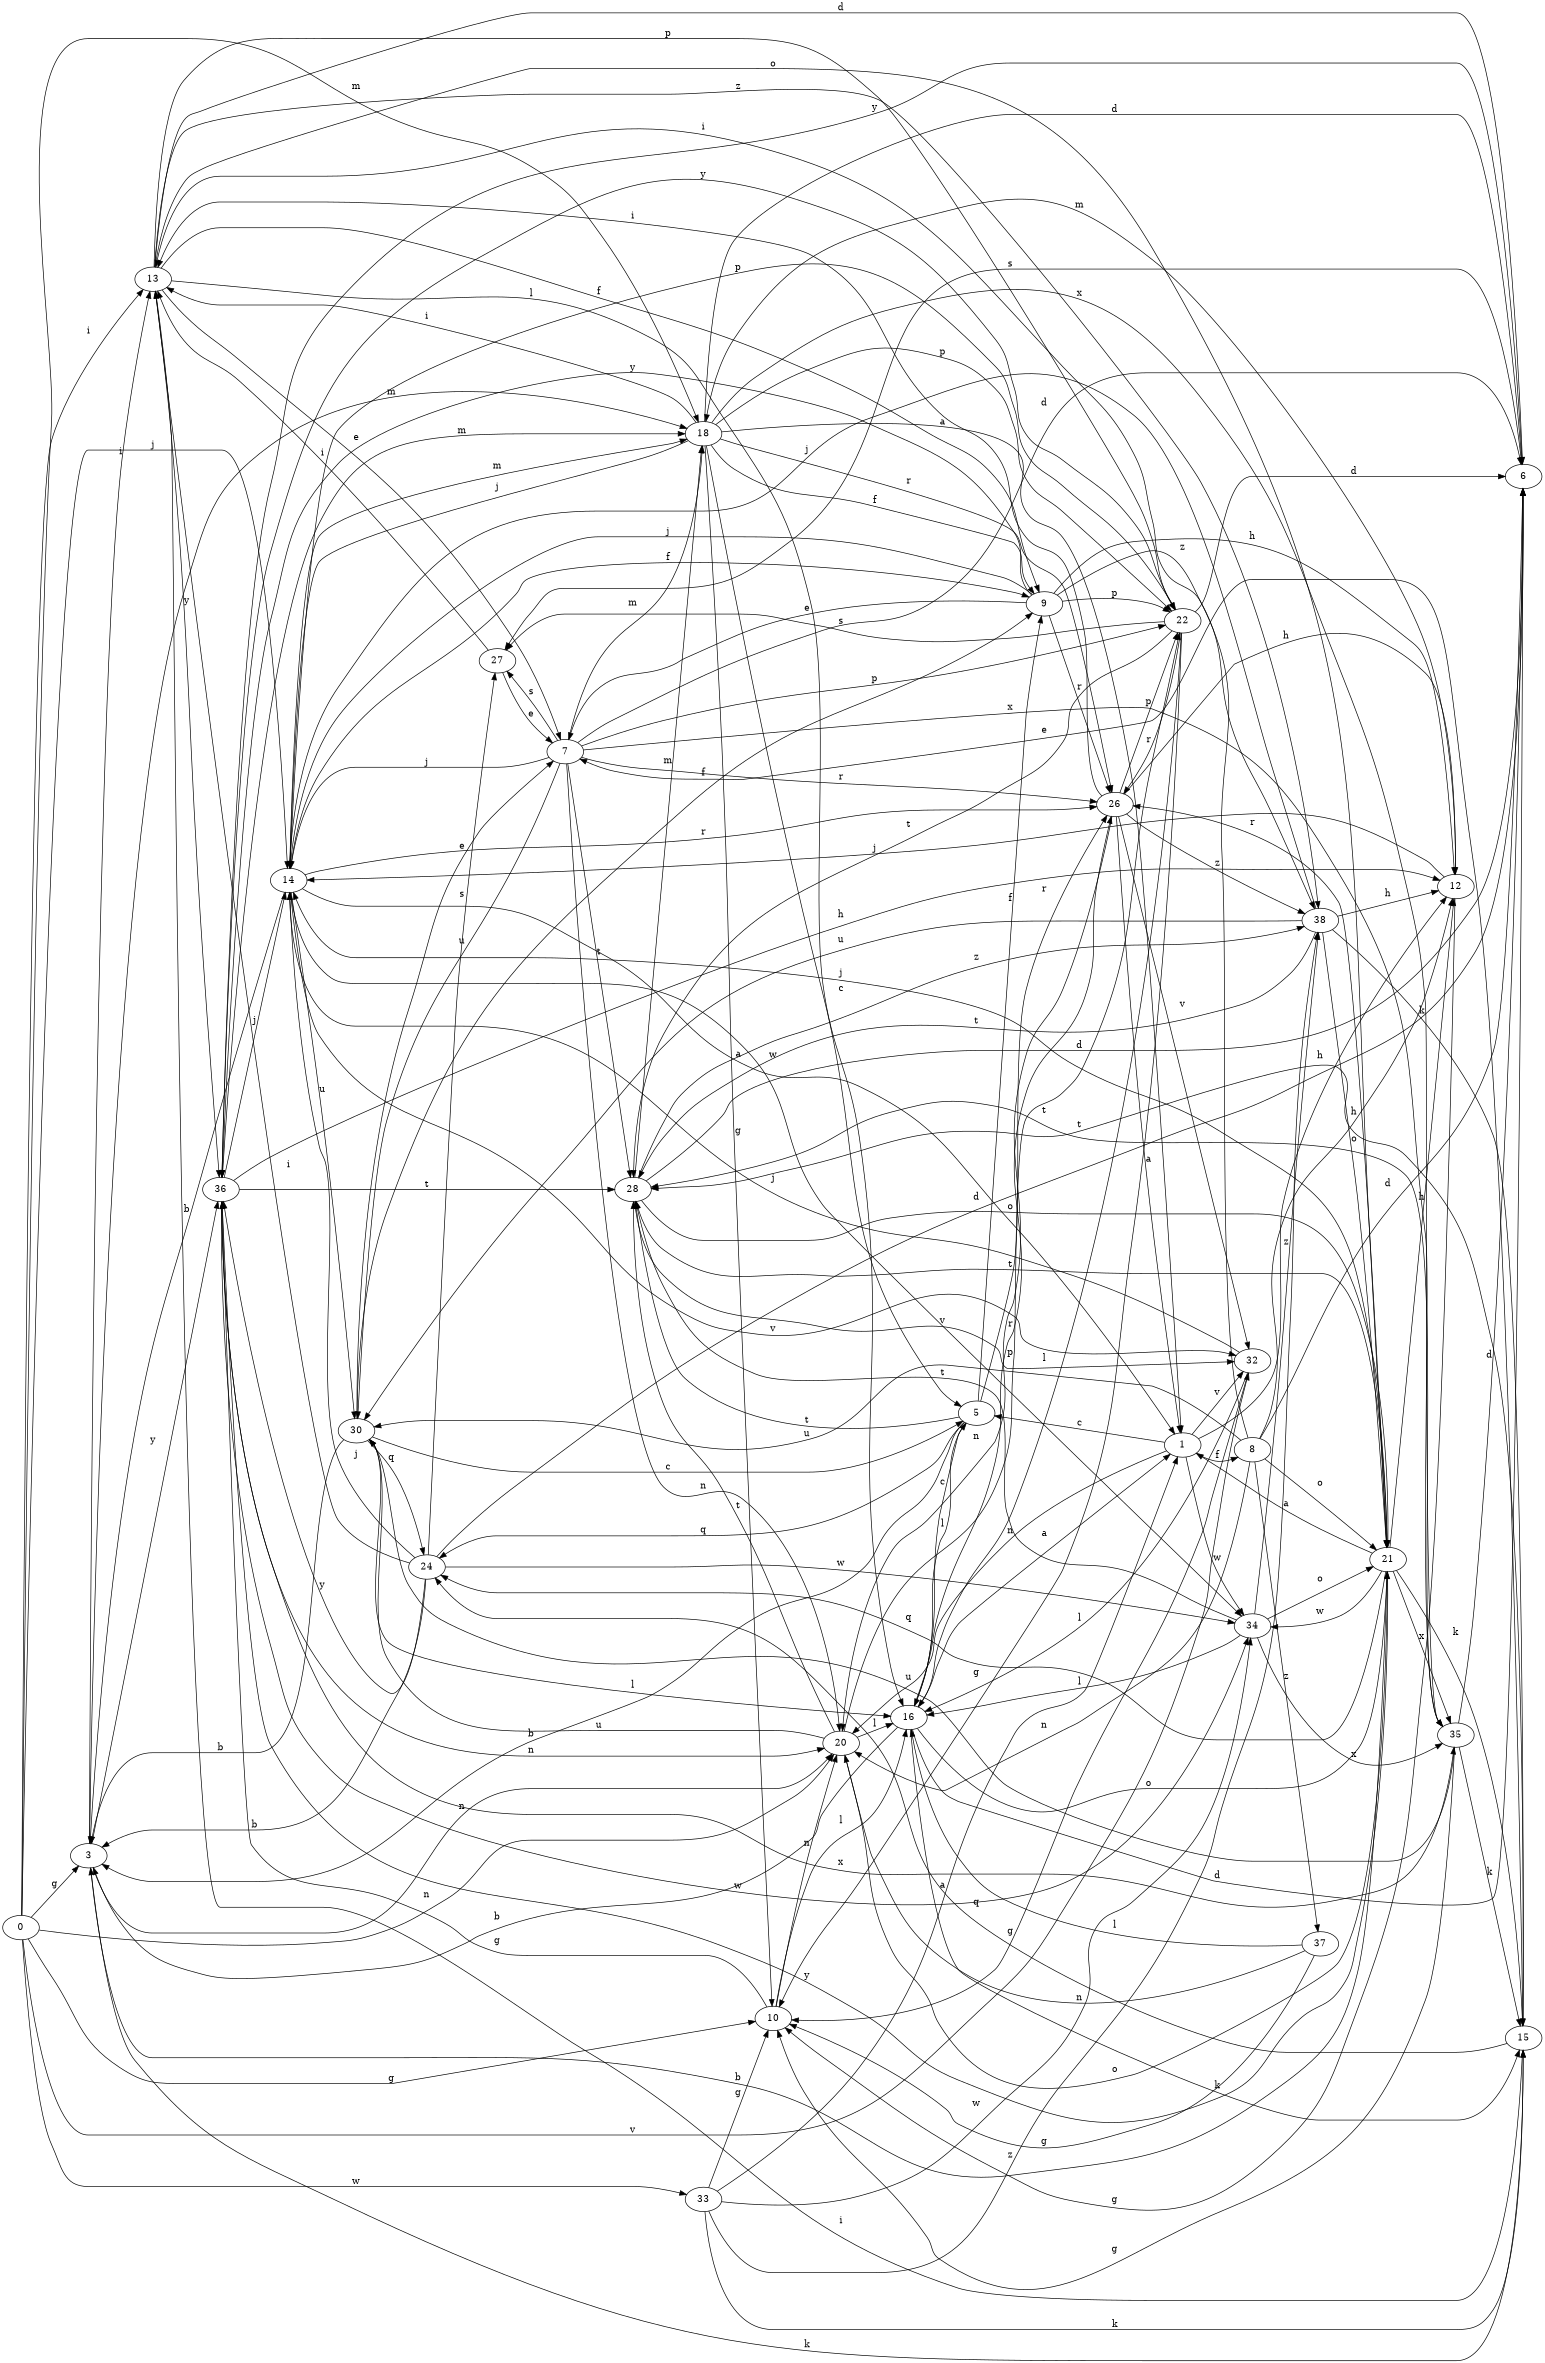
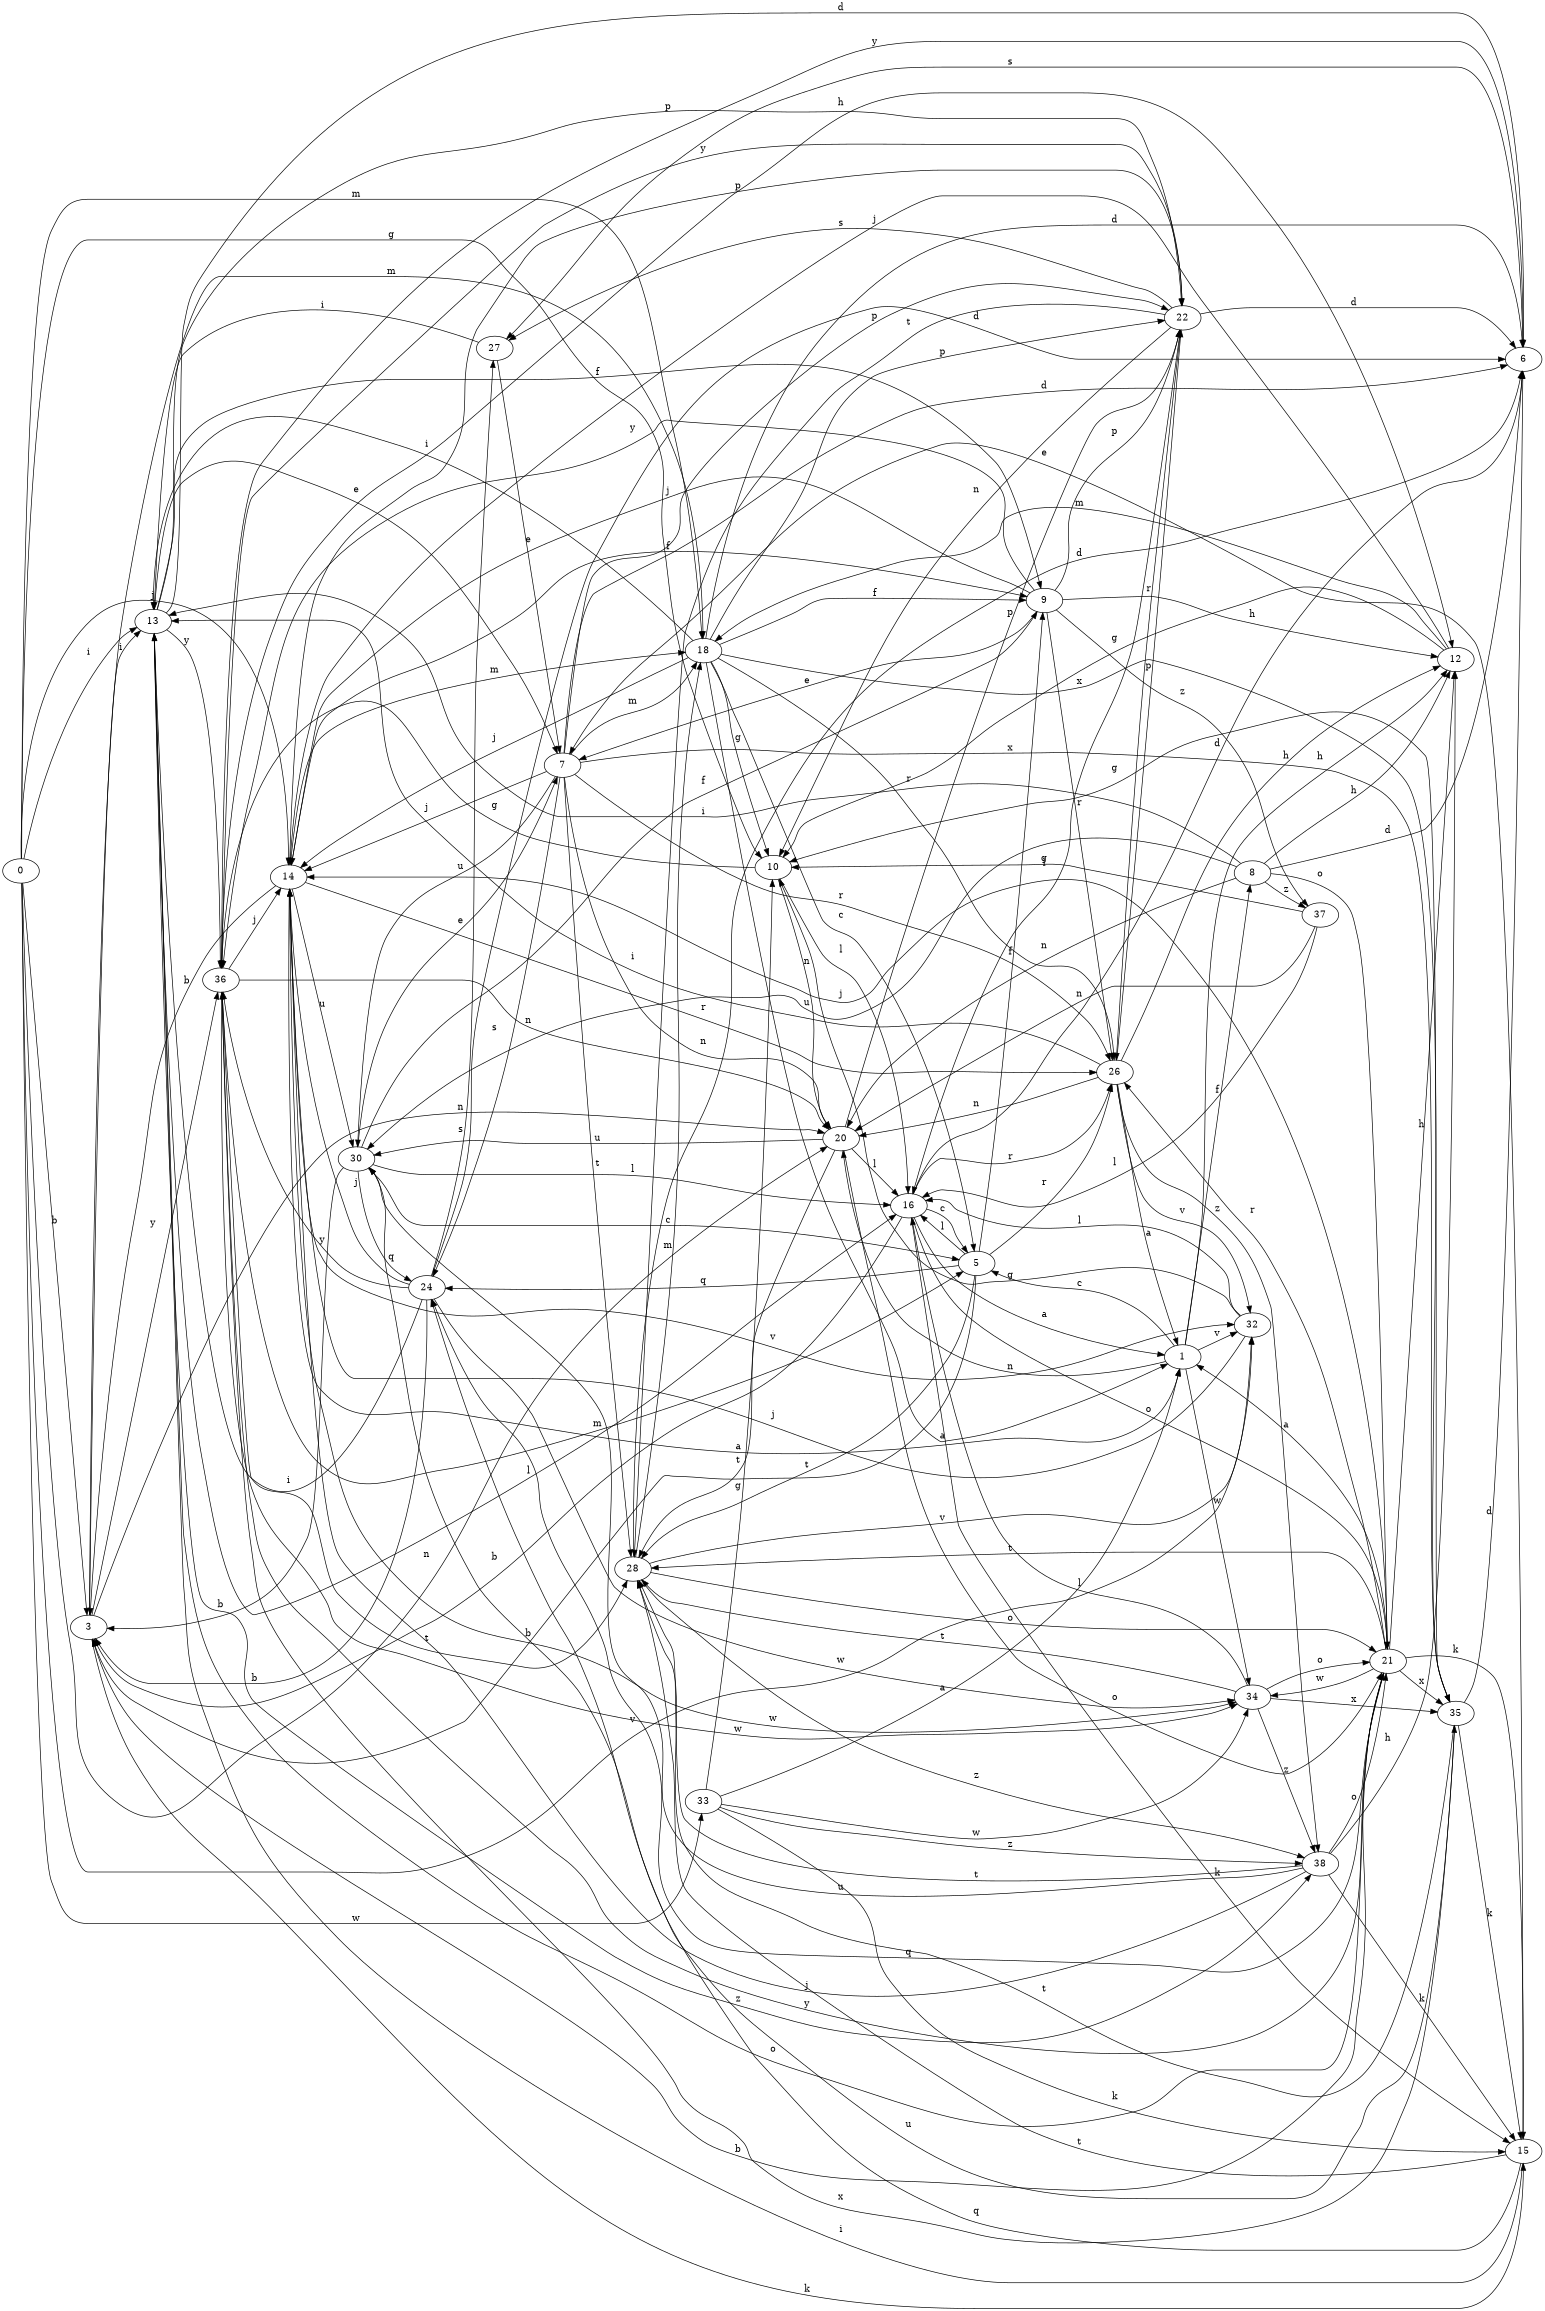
  strict digraph {
    rankdir=LR
    0
    3
    10
    13
    14
    18
    20
    32
    33
    15
    36
    16
    9
    6
    7
    22
    21
    38
    1
    34
    26
    30
    5
    35
    28
    8
    12
    24
    37
    27
-   0 -> 3 [label=g]
+   0 -> 3 [label=b]
    0 -> 10 [label=g]
    0 -> 13 [label=i]
    0 -> 14 [label=j]
    0 -> 18 [label=m]
    0 -> 20 [label=n]
    0 -> 32 [label=v]
    0 -> 33 [label=w]
    3 -> 13 [label=i]
    3 -> 18 [label=m]
    3 -> 20 [label=n]
    3 -> 15 [label=k]
    3 -> 36 [label=y]
    10 -> 20 [label=n]
    10 -> 36 [label=g]
    10 -> 16 [label=l]
    13 -> 36 [label=y]
    13 -> 16 [label=l]
    13 -> 9 [label=f]
    13 -> 6 [label=d]
    13 -> 7 [label=e]
    13 -> 22 [label=p]
    13 -> 21 [label=o]
    13 -> 38 [label=z]
    14 -> 3 [label=b]
    14 -> 18 [label=m]
    14 -> 32 [label=v]
    14 -> 9 [label=f]
    14 -> 22 [label=p]
    14 -> 1 [label=a]
    14 -> 34 [label=w]
    14 -> 26 [label=r]
    14 -> 30 [label=u]
    18 -> 10 [label=g]
    18 -> 13 [label=i]
    18 -> 14 [label=j]
    18 -> 9 [label=f]
    18 -> 6 [label=d]
    18 -> 22 [label=p]
    18 -> 1 [label=a]
    18 -> 26 [label=r]
    18 -> 5 [label=c]
    18 -> 35 [label=x]
    20 -> 16 [label=l]
    20 -> 22 [label=p]
    20 -> 21 [label=o]
    20 -> 30 [label=u]
    20 -> 28 [label=t]
    32 -> 10 [label=g]
    32 -> 14 [label=j]
    32 -> 16 [label=l]
    33 -> 10 [label=g]
    33 -> 15 [label=k]
    33 -> 38 [label=z]
    33 -> 1 [label=a]
    33 -> 34 [label=w]
    15 -> 13 [label=i]
    15 -> 7 [label=e]
    15 -> 28 [label=t]
    15 -> 24 [label=q]
    36 -> 14 [label=j]
-   36 -> 18 [label=m]
+   36 -> 5 [label=m]
    36 -> 20 [label=n]
    36 -> 34 [label=w]
    36 -> 35 [label=x]
    36 -> 28 [label=t]
    36 -> 12 [label=h]
    16 -> 3 [label=b]
    16 -> 15 [label=k]
    16 -> 6 [label=d]
    16 -> 21 [label=o]
    16 -> 1 [label=a]
    16 -> 26 [label=r]
    16 -> 5 [label=c]
    9 -> 14 [label=j]
    9 -> 36 [label=y]
    9 -> 7 [label=e]
    9 -> 22 [label=p]
    9 -> 26 [label=r]
    9 -> 12 [label=h]
-   9 -> 38 [label=z]
+   9 -> 37 [label=z]
    6 -> 36 [label=y]
    6 -> 27 [label=s]
    7 -> 14 [label=j]
    7 -> 18 [label=m]
    7 -> 20 [label=n]
    7 -> 6 [label=d]
    7 -> 22 [label=p]
    7 -> 26 [label=r]
    7 -> 30 [label=u]
    7 -> 35 [label=x]
    7 -> 28 [label=t]
-   7 -> 27 [label=s]
-   22 -> 10 [label=g]
+   7 -> 24 [label=s]
+   22 -> 10 [label=n]
    22 -> 36 [label=y]
    22 -> 16 [label=l]
    22 -> 6 [label=d]
    22 -> 26 [label=r]
    22 -> 28 [label=t]
    22 -> 27 [label=s]
    21 -> 3 [label=b]
    21 -> 14 [label=j]
    21 -> 15 [label=k]
    21 -> 36 [label=y]
    21 -> 1 [label=a]
    21 -> 34 [label=w]
    21 -> 26 [label=r]
    21 -> 35 [label=x]
    21 -> 28 [label=t]
    21 -> 12 [label=h]
    21 -> 24 [label=q]
    38 -> 14 [label=j]
    38 -> 15 [label=k]
    38 -> 21 [label=o]
    38 -> 30 [label=u]
    38 -> 28 [label=t]
    38 -> 12 [label=h]
    1 -> 20 [label=n]
    1 -> 32 [label=v]
    1 -> 34 [label=w]
    1 -> 5 [label=c]
    1 -> 8 [label=f]
    1 -> 12 [label=h]
    34 -> 16 [label=l]
    34 -> 21 [label=o]
    34 -> 38 [label=z]
    34 -> 35 [label=x]
    34 -> 28 [label=t]
    26 -> 13 [label=i]
    26 -> 20 [label=n]
    26 -> 32 [label=v]
    26 -> 22 [label=p]
    26 -> 38 [label=z]
    26 -> 1 [label=a]
    26 -> 12 [label=h]
    30 -> 3 [label=b]
    30 -> 16 [label=l]
    30 -> 9 [label=f]
    30 -> 7 [label=e]
    30 -> 5 [label=c]
    30 -> 24 [label=q]
    5 -> 3 [label=b]
    5 -> 16 [label=l]
    5 -> 9 [label=f]
    5 -> 26 [label=r]
    5 -> 28 [label=t]
    5 -> 24 [label=q]
    35 -> 10 [label=g]
    35 -> 15 [label=k]
    35 -> 6 [label=d]
    35 -> 30 [label=u]
    35 -> 28 [label=t]
    28 -> 18 [label=m]
    28 -> 32 [label=v]
    28 -> 6 [label=d]
    28 -> 21 [label=o]
    28 -> 38 [label=z]
    8 -> 13 [label=i]
    8 -> 20 [label=n]
    8 -> 6 [label=d]
    8 -> 21 [label=o]
    8 -> 30 [label=u]
    8 -> 12 [label=h]
    8 -> 37 [label=z]
    12 -> 10 [label=g]
    12 -> 14 [label=j]
    12 -> 18 [label=m]
    24 -> 3 [label=b]
    24 -> 13 [label=i]
    24 -> 14 [label=j]
    24 -> 36 [label=y]
    24 -> 6 [label=d]
    24 -> 34 [label=w]
    24 -> 27 [label=s]
    37 -> 10 [label=g]
    37 -> 20 [label=n]
    37 -> 16 [label=l]
    27 -> 13 [label=i]
    27 -> 7 [label=e]
  }
